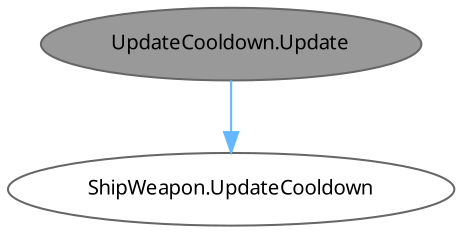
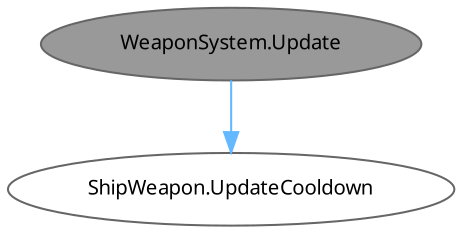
  digraph {
    rankdir=TB
    fontname="Noto Sans"
    node [fontname="Noto Sans" fontsize=10 margin=0.1 style=filled]
-   n1 [color=gray40 fillcolor=grey60 fontcolor=black height=0.2 label="UpdateCooldown.Update" width=0.4]
+   n1 [color=gray40 fillcolor=grey60 fontcolor=black height=0.2 label="WeaponSystem.Update" width=0.4]
    n2 [color=grey40 fillcolor=white height=0.2 label="ShipWeapon.UpdateCooldown" width=0.4]
    n1 -> n2 [color=steelblue1 fontname="Noto Sans" fontsize=10 labelfontname=Helvetica labelfontsize=10 style=solid]
  }
